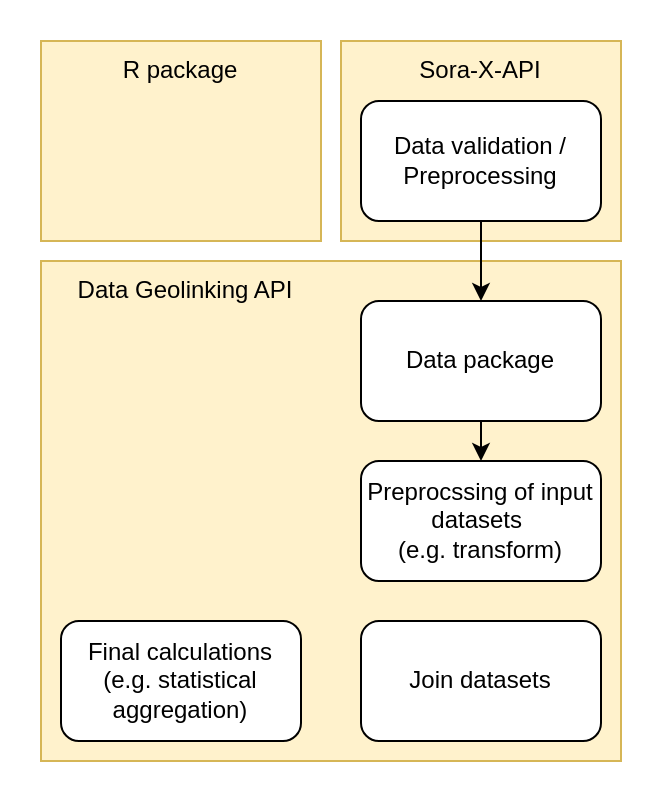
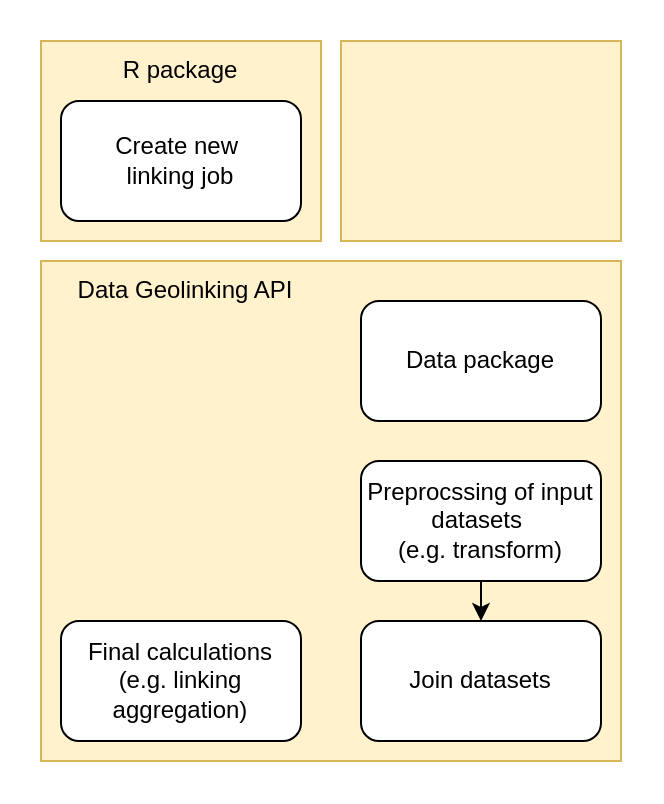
  <mxCell id="0" />
  <mxCell id="1" parent="0" />
  <mxCell id="2" value="" style="rounded=0;whiteSpace=wrap;html=1;fillColor=#fff2cc;strokeColor=#d6b656;" vertex="1" parent="1"><mxGeometry x="20" y="130" width="290" height="250" as="geometry" /></mxCell>
  <mxCell id="3" value="" style="rounded=0;whiteSpace=wrap;html=1;fillColor=#fff2cc;strokeColor=#d6b656;" vertex="1" parent="1"><mxGeometry x="170" y="20" width="140" height="100" as="geometry" /></mxCell>
  <mxCell id="4" value="" style="rounded=0;whiteSpace=wrap;html=1;fillColor=#fff2cc;strokeColor=#d6b656;" vertex="1" parent="1"><mxGeometry x="20" y="20" width="140" height="100" as="geometry" /></mxCell>
- <mxCell id="6" style="edgeStyle=orthogonalEdgeStyle;rounded=0;orthogonalLoop=1;jettySize=auto;html=1;exitX=0.5;exitY=1;exitDx=0;exitDy=0;entryX=0.5;entryY=0;entryDx=0;entryDy=0;" edge="1" parent="1" source="7" target="9"><mxGeometry relative="1" as="geometry" /></mxCell>
- <mxCell id="7" value="Data validation / Preprocessing" style="rounded=1;whiteSpace=wrap;html=1;" vertex="1" parent="1"><mxGeometry x="180" y="50" width="120" height="60" as="geometry" /></mxCell>
- <mxCell id="8" style="edgeStyle=orthogonalEdgeStyle;rounded=0;orthogonalLoop=1;jettySize=auto;html=1;exitX=0.5;exitY=1;exitDx=0;exitDy=0;entryX=0.5;entryY=0;entryDx=0;entryDy=0;" edge="1" parent="1" source="9" target="11"><mxGeometry relative="1" as="geometry" /></mxCell>
+ <mxCell id="5" value="&lt;div&gt;Create new&amp;nbsp;&lt;/div&gt;&lt;div&gt;linking job &lt;br&gt;&lt;/div&gt;" style="rounded=1;whiteSpace=wrap;html=1;" vertex="1" parent="1"><mxGeometry x="30" y="50" width="120" height="60" as="geometry" /></mxCell>
  <mxCell id="9" value="Data package" style="rounded=1;whiteSpace=wrap;html=1;" vertex="1" parent="1"><mxGeometry x="180" y="150" width="120" height="60" as="geometry" /></mxCell>
+ <mxCell id="10" style="edgeStyle=orthogonalEdgeStyle;rounded=0;orthogonalLoop=1;jettySize=auto;html=1;exitX=0.5;exitY=1;exitDx=0;exitDy=0;entryX=0.5;entryY=0;entryDx=0;entryDy=0;" edge="1" parent="1" source="11" target="12"><mxGeometry relative="1" as="geometry" /></mxCell>
  <mxCell id="11" value="&lt;div&gt;Preprocssing of input datasets&amp;nbsp;&lt;/div&gt;&lt;div&gt;(e.g. transform)&lt;/div&gt;" style="rounded=1;whiteSpace=wrap;html=1;" vertex="1" parent="1"><mxGeometry x="180" y="230" width="120" height="60" as="geometry" /></mxCell>
  <mxCell id="12" value="Join datasets" style="rounded=1;whiteSpace=wrap;html=1;" vertex="1" parent="1"><mxGeometry x="180" y="310" width="120" height="60" as="geometry" /></mxCell>
- <mxCell id="13" value="Final calculations (e.g. statistical aggregation)" style="rounded=1;whiteSpace=wrap;html=1;" vertex="1" parent="1"><mxGeometry x="30" y="310" width="120" height="60" as="geometry" /></mxCell>
+ <mxCell id="13" value="Final calculations (e.g. linking aggregation)" style="rounded=1;whiteSpace=wrap;html=1;" vertex="1" parent="1"><mxGeometry x="30" y="310" width="120" height="60" as="geometry" /></mxCell>
  <mxCell id="14" value="R package" style="text;html=1;align=center;verticalAlign=middle;whiteSpace=wrap;rounded=0;" vertex="1" parent="1"><mxGeometry x="60" y="20" width="60" height="30" as="geometry" /></mxCell>
- <mxCell id="15" value="Sora-X-API" style="text;html=1;align=center;verticalAlign=middle;whiteSpace=wrap;rounded=0;" vertex="1" parent="1"><mxGeometry x="205" y="20" width="70" height="30" as="geometry" /></mxCell>
  <mxCell id="16" value="Data Geolinking API" style="text;html=1;align=center;verticalAlign=middle;whiteSpace=wrap;rounded=0;" vertex="1" parent="1"><mxGeometry x="30" y="130" width="125" height="30" as="geometry" /></mxCell>
